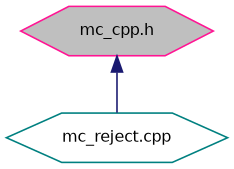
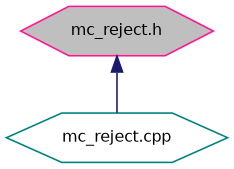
  digraph {
    fontname="DejaVu Sans"
    node [fontname="DejaVu Sans" fontsize=10 shape=hexagon style=filled]
-   n1 [color=deeppink fillcolor=grey75 fontcolor=black height=0.2 label="mc_cpp.h" width=0.4]
+   n1 [color=deeppink fillcolor=grey75 fontcolor=black height=0.2 label="mc_reject.h" width=0.4]
    n2 [color=teal fillcolor=white height=0.2 label="mc_reject.cpp" width=0.4]
    n1 -> n2 [color=midnightblue dir=back fontname="DejaVu Sans" fontsize=10 labelfontname=Helvetica labelfontsize=10 style=solid]
  }
